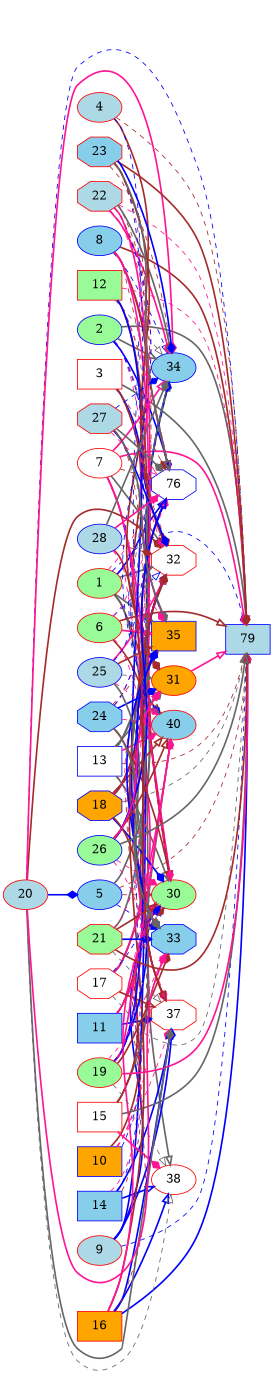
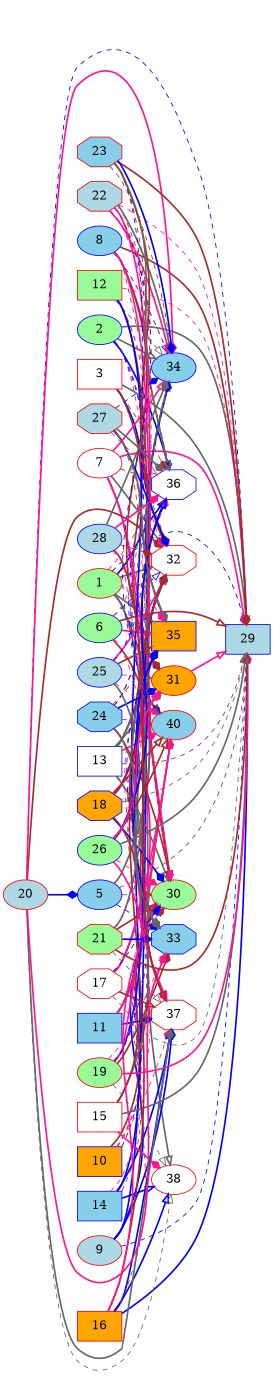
  digraph {
    rankdir=LR
    node [alpha=0.07 color=red fillcolor=white shape=ellipse style=filled]
    edge [arrowhead=diamond color=deeppink style=bold]
    1 [alpha=0.02 expect_size=30701568 fillcolor=palegreen]
-   29 [alpha=0.12 color=blue expect_size=25903104 fillcolor=lightblue shape=box label=79]
+   29 [alpha=0.12 color=blue expect_size=25903104 fillcolor=lightblue shape=box]
    32 [alpha=0.16 expect_size=50257920 shape=octagon]
    35 [color=blue expect_size=47777792 fillcolor=orange shape=box]
-   36 [alpha=0.16 color=blue expect_size=42046464 shape=octagon label=76]
+   36 [alpha=0.16 color=blue expect_size=42046464 shape=octagon]
    37 [alpha=0.05 expect_size=39776256 shape=octagon]
    38 [alpha=0.03 expect_size=24943616]
    2 [alpha=0.15 color=blue expect_size=42510336 fillcolor=palegreen]
    34 [color=blue expect_size=23531520 fillcolor=skyblue]
    40 [alpha=0.12 expect_size=6918144 fillcolor=skyblue]
    3 [alpha=0.18 expect_size=19384320 shape=box]
    31 [alpha=0.10 expect_size=14952448 fillcolor=orange]
-   4 [alpha=0.18 expect_size=30193664 fillcolor=lightblue]
    5 [alpha=0.20 color=blue expect_size=20516864 fillcolor=skyblue]
    30 [alpha=0.03 expect_size=46778368 fillcolor=palegreen]
    33 [alpha=0.16 color=blue expect_size=48403456 fillcolor=skyblue shape=octagon]
-   6 [alpha=0.11 expect_size=38681600 fillcolor=palegreen]
+   6 [alpha=0.11 color=blue expect_size=38681600 fillcolor=palegreen]
    7 [alpha=0.09 expect_size=36406272]
    8 [alpha=0.14 color=blue expect_size=34344960 fillcolor=skyblue]
    9 [alpha=0.04 expect_size=14441472 fillcolor=lightblue]
    10 [alpha=0.02 color=blue expect_size=6024192 fillcolor=orange shape=box]
    11 [color=blue expect_size=43661312 fillcolor=skyblue shape=box]
    12 [alpha=0.10 expect_size=48759808 fillcolor=palegreen shape=box]
    13 [alpha=0.12 color=blue expect_size=37225472 shape=box]
    14 [alpha=0.18 color=blue expect_size=31981568 fillcolor=skyblue shape=box]
    15 [alpha=0.11 expect_size=27354112 shape=box]
    16 [alpha=0.17 expect_size=26710016 fillcolor=orange shape=box]
    17 [alpha=0.19 expect_size=51721216 shape=octagon]
    18 [alpha=0.05 color=blue expect_size=25907200 fillcolor=orange shape=octagon]
    19 [alpha=0.09 expect_size=12383232 fillcolor=palegreen]
    20 [expect_size=22539264 fillcolor=lightblue]
    21 [alpha=0.15 expect_size=26115072 fillcolor=palegreen shape=octagon]
    22 [alpha=0.19 expect_size=42596352 fillcolor=lightblue shape=octagon]
    23 [alpha=0.09 expect_size=20174848 fillcolor=skyblue shape=octagon]
    24 [alpha=0.10 color=blue expect_size=47582208 fillcolor=skyblue shape=octagon]
    25 [alpha=0.18 color=blue expect_size=42768384 fillcolor=lightblue]
    26 [alpha=0.19 color=blue expect_size=20934656 fillcolor=palegreen]
    27 [alpha=0.14 expect_size=14784512 fillcolor=lightblue shape=octagon]
    28 [alpha=0.01 color=blue expect_size=12966912 fillcolor=lightblue]
    1 -> 29 [color=blue style=dashed]
    1 -> 32 [color=gray40]
    1 -> 35 [arrowhead=onormal color=gray40]
    1 -> 36 [arrowhead=onormal color=blue]
    1 -> 36 [style=dashed]
    1 -> 37 [arrowhead=onormal color=brown]
    1 -> 38 [arrowhead=onormal color=gray40]
    2 -> 29 [arrowhead=onormal color=gray40]
    2 -> 32 [color=brown style=dashed]
    2 -> 36 [color=blue]
    2 -> 37 [style=dashed]
    2 -> 34 [arrowhead=onormal color=gray40]
    2 -> 40 [color=blue style=dashed]
    3 -> 29 [color=gray40]
    3 -> 32 [color=blue]
    3 -> 36 [color=brown style=dashed]
    3 -> 40 [arrowhead=onormal color=gray40 style=dashed]
    3 -> 31 [color=brown]
    31 -> 29 [arrowhead=onormal]
-   4 -> 29 [arrowhead=onormal color=brown style=dashed]
-   4 -> 36 [arrowhead=onormal color=brown]
-   4 -> 31 [color=blue style=dashed]
    5 -> 29 [color=brown style=dashed]
    5 -> 32 [color=blue style=dashed]
    5 -> 36 [arrowhead=onormal color=gray40]
    5 -> 30 [color=brown style=dashed]
    5 -> 33 [color=blue style=dashed]
    6 -> 29 [arrowhead=onormal color=brown]
    6 -> 32 [arrowhead=onormal color=blue style=dashed]
    6 -> 35
    6 -> 36 [style=dashed]
    6 -> 40 [arrowhead=onormal color=brown]
    6 -> 33 [style=dashed]
    7 -> 29
    7 -> 32 [color=gray40]
    7 -> 36 [color=brown style=dashed]
    7 -> 37
    7 -> 34 [arrowhead=onormal]
    7 -> 40 [color=blue style=dashed]
    7 -> 30 [arrowhead=onormal]
    8 -> 29 [color=brown]
    8 -> 35 [arrowhead=onormal]
    8 -> 36 [arrowhead=onormal color=brown style=dashed]
    8 -> 34 [arrowhead=onormal color=blue style=dashed]
    8 -> 31 [color=brown]
    8 -> 30 [arrowhead=onormal]
    9 -> 29 [arrowhead=onormal color=blue style=dashed]
    9 -> 37 [color=blue]
    9 -> 34 [color=blue]
    9 -> 30 [arrowhead=onormal color=blue]
    10 -> 37 [style=dashed]
    10 -> 40 [arrowhead=onormal style=dashed]
    10 -> 30 [arrowhead=onormal color=blue style=dashed]
    10 -> 30 [arrowhead=onormal color=brown]
    10 -> 33 [style=dashed]
    11 -> 37 [color=blue]
    11 -> 40 [arrowhead=onormal style=dashed]
    11 -> 31 [color=brown]
    11 -> 30
    12 -> 29 [arrowhead=onormal style=dashed]
    12 -> 32 [arrowhead=onormal color=gray40 style=dashed]
    12 -> 36 [arrowhead=onormal style=dashed]
    12 -> 34 [arrowhead=onormal color=gray40 style=dashed]
    12 -> 30 [color=brown]
    12 -> 33 [color=blue]
    13 -> 29 [arrowhead=onormal color=brown style=dashed]
    13 -> 32 [arrowhead=onormal color=gray40]
    13 -> 36 [color=gray40 style=dashed]
    13 -> 37 [arrowhead=onormal color=brown style=dashed]
    13 -> 34 [color=gray40]
    13 -> 40
    13 -> 31 [color=gray40]
    13 -> 30 [arrowhead=onormal color=gray40]
-   14 -> 35 [color=blue style=dashed]
+   14 -> 35 [color=blue]
    14 -> 37 [arrowhead=onormal color=blue]
    14 -> 38 [arrowhead=onormal color=blue]
    14 -> 30 [color=brown style=dashed]
    14 -> 30 [style=dashed]
    15 -> 29 [color=gray40]
    15 -> 35 [arrowhead=onormal style=dashed]
    15 -> 38
    15 -> 40 [color=gray40]
    15 -> 31 [color=brown style=dashed]
    15 -> 30 [color=brown]
    16 -> 29 [color=blue]
    16 -> 32 [color=brown]
    16 -> 37 [arrowhead=onormal color=blue]
    16 -> 38 [arrowhead=onormal color=blue]
    16 -> 30
    16 -> 33 [arrowhead=onormal color=brown style=dashed]
    17 -> 29 [arrowhead=onormal color=gray40 style=dashed]
    17 -> 32
    17 -> 35 [color=gray40]
    17 -> 37 [arrowhead=onormal color=brown]
    17 -> 40 [arrowhead=onormal]
    17 -> 30 [arrowhead=onormal color=blue style=dashed]
    18 -> 29 [arrowhead=onormal color=gray40 style=dashed]
    18 -> 32 [color=brown]
    18 -> 35 [color=blue]
    18 -> 36 [arrowhead=onormal color=brown]
    18 -> 40 [arrowhead=onormal color=brown]
    18 -> 31 [style=dashed]
    18 -> 30 [color=blue]
    18 -> 33 [arrowhead=onormal color=brown]
    19 -> 29
    19 -> 32 [color=blue]
-   19 -> 35 [arrowhead=onormal color=blue]
+   19 -> 35 [arrowhead=onormal color=blue style=dashed]
    19 -> 36 [arrowhead=onormal style=dashed]
    19 -> 38 [arrowhead=onormal color=gray40 style=dashed]
    19 -> 40
    19 -> 30 [color=blue style=dashed]
    19 -> 33 [color=brown]
    19 -> 33 [style=dashed]
    20 -> 29 [color=blue style=dashed]
    20 -> 32 [color=brown]
    20 -> 37 [color=gray40]
    20 -> 38 [arrowhead=onormal color=gray40 style=dashed]
    20 -> 34
    20 -> 5 [color=blue]
    20 -> 33 [arrowhead=onormal]
    21 -> 29 [arrowhead=onormal color=brown]
    21 -> 32 [arrowhead=onormal style=dashed]
    21 -> 37 [arrowhead=onormal color=gray40 style=dashed]
    21 -> 34 [arrowhead=onormal color=gray40]
    21 -> 31 [style=dashed]
    21 -> 30 [arrowhead=onormal color=brown]
    21 -> 33 [color=blue]
    22 -> 29 [style=dashed]
    22 -> 32 [style=dashed]
    22 -> 32 [color=brown style=dashed]
    22 -> 35 [style=dashed]
    22 -> 36 [arrowhead=onormal color=brown style=dashed]
    22 -> 34
    22 -> 34 [color=gray40]
    22 -> 40 [color=blue style=dashed]
    22 -> 30 [arrowhead=onormal]
    23 -> 29 [color=brown]
    23 -> 32 [arrowhead=onormal color=brown]
    23 -> 35 [arrowhead=onormal color=blue style=dashed]
    23 -> 36 [arrowhead=onormal color=gray40]
    23 -> 34 [arrowhead=onormal color=brown style=dashed]
    23 -> 34 [color=blue]
    23 -> 30 [arrowhead=onormal color=brown style=dashed]
    24 -> 35 [color=brown style=dashed]
    24 -> 36 [style=dashed]
    24 -> 34 [color=blue style=dashed]
    24 -> 40 [style=dashed]
    24 -> 31 [color=blue]
    24 -> 30 [arrowhead=onormal color=brown]
    24 -> 33 [color=gray40]
    25 -> 32 [arrowhead=onormal]
    25 -> 35 [arrowhead=onormal color=brown]
    25 -> 36 [arrowhead=onormal color=blue style=dashed]
    25 -> 40 [style=dashed]
    25 -> 31 [color=gray40 style=dashed]
    25 -> 33 [arrowhead=onormal color=gray40]
    26 -> 29 [arrowhead=onormal color=gray40]
    26 -> 32 [color=brown]
    26 -> 35 [color=blue]
    26 -> 36 [arrowhead=onormal color=blue]
-   26 -> 37 [arrowhead=onormal style=dashed]
+   26 -> 37 [arrowhead=onormal]
    26 -> 40 [arrowhead=onormal color=brown]
    26 -> 31 [arrowhead=onormal]
    26 -> 30 [style=dashed]
    27 -> 32 [color=blue]
    27 -> 35 [color=gray40]
    27 -> 36 [arrowhead=onormal style=dashed]
    27 -> 36 [color=gray40]
    27 -> 34 [color=blue style=dashed]
    27 -> 40 [arrowhead=onormal color=gray40 style=dashed]
    27 -> 30 [color=brown style=dashed]
    28 -> 32 [color=brown style=dashed]
    28 -> 35 [style=dashed]
    28 -> 36 [arrowhead=onormal]
    28 -> 37 [arrowhead=onormal color=brown]
    28 -> 34 [color=gray40]
    28 -> 30 [style=dashed]
  }
